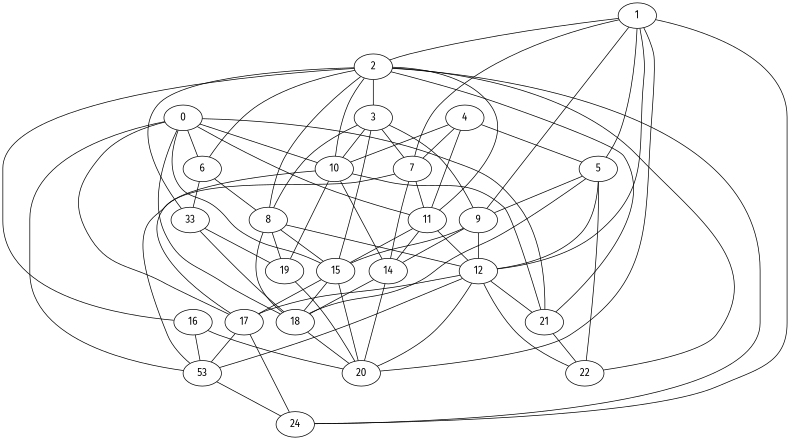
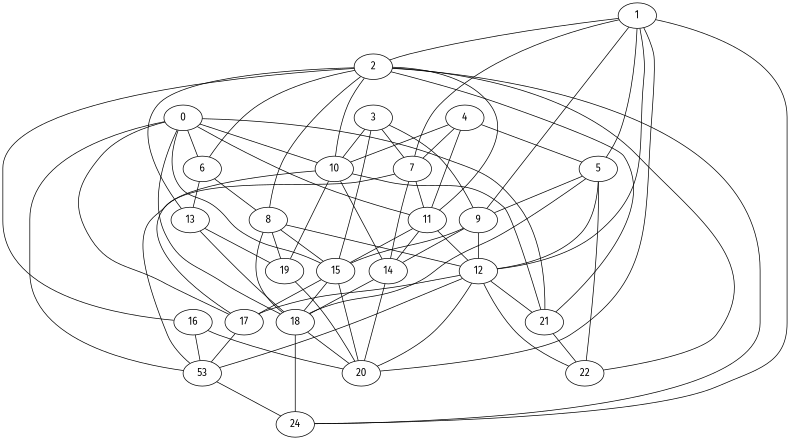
  strict graph {
    fontname="Fira Sans"
    node [fontname="Fira Sans"]
    edge [fontname="Fira Sans" is_available=True prob=1.0]
    0
    6
    10
    11
    15
    17
    18
    21
    n9 [label=53]
    8
-   13 [label=33]
+   13
    14
    19
    12
    20
    24
    22
    1
    2
    5
    7
    9
    3
    16
    4
    0 -- 6 [prob=0.0500613968953]
    0 -- 10 [prob=0.605533107036]
    0 -- 11 [prob=0.499666140368]
    0 -- 15
    0 -- 17 [prob=0.469688310115]
    0 -- 18 [prob=0.0446593572298]
    0 -- 21 [prob=0.627386374518]
    0 -- n9 [prob=0.483636940512]
    6 -- 8 [prob=0.715463767085]
    6 -- 13 [prob=0.989128767206]
    10 -- 17 [prob=0.374311615361]
    10 -- 21 [prob=0.217594387324]
    10 -- 14 [prob=0.283006590662]
    10 -- 19 [prob=0.63197376238]
    11 -- 15
    11 -- 14 [prob=0.508976827127]
    11 -- 12 [prob=0.442026901181]
    15 -- 17 [prob=0.291312474309]
    15 -- 18 [prob=0.847264584215]
    15 -- 20 [prob=0.724036863844]
    17 -- n9
    18 -- 20 [prob=0.197001034253]
-   17 -- 24 [prob=0.171523060632]
+   18 -- 24 [prob=0.171523060632]
    21 -- 22 [prob=0.0617905730758]
    n9 -- 24 [prob=0.712291734915]
    8 -- 15 [prob=0.800094165828]
    8 -- 18 [prob=0.0229610798035]
    8 -- 19 [prob=0.0317592365599]
    8 -- 12 [prob=0.27232263378]
    13 -- 18 [prob=0.866770326679]
    13 -- 19 [prob=0.642616126181]
    14 -- 18
    14 -- 20 [prob=0.977348578629]
    19 -- 20 [prob=0.874707664257]
    12 -- 17 [prob=0.851142685545]
    12 -- 21 [prob=0.533931060448]
    12 -- n9 [prob=0.817484586767]
    12 -- 20 [prob=0.570554101689]
    12 -- 22
    1 -- 12 [prob=0.146467908016]
    1 -- 20 [prob=0.816803788075]
    1 -- 24
    1 -- 2 [prob=0.306040939904]
    1 -- 5 [prob=0.0316528278716]
    1 -- 7 [prob=0.219245414116]
    1 -- 9
    2 -- 6 [prob=0.747993636871]
    2 -- 10 [prob=0.874439923708]
    2 -- 11 [prob=0.939672590772]
    2 -- 21
    2 -- 8 [prob=0.346941517794]
    2 -- 13 [prob=0.101087351464]
    2 -- 24 [prob=0.770085292003]
    2 -- 22 [prob=0.811161557289]
-   2 -- 3 [prob=0.323039249372]
    2 -- 16 [prob=0.225315315062]
    5 -- 18 [prob=0.609720355779]
    5 -- 12 [prob=0.720321962874]
    5 -- 22 [prob=0.417839025119]
    5 -- 9 [prob=0.0546709102109]
    7 -- 11
    7 -- n9 [prob=0.650624921245]
    7 -- 14 [prob=0.453431261561]
    9 -- 15
    9 -- 14 [prob=0.725215623496]
    9 -- 12 [prob=0.320236332999]
    3 -- 10 [prob=0.466651662484]
    3 -- 15 [prob=0.938861801412]
-   3 -- 8 [prob=0.130960798735]
    3 -- 7 [prob=0.863286588093]
    3 -- 9
    16 -- n9
    16 -- 20 [prob=0.824033103504]
    4 -- 10 [prob=0.479686247333]
    4 -- 11
    4 -- 5 [prob=0.110464794446]
    4 -- 7 [prob=0.560064388732]
  }
